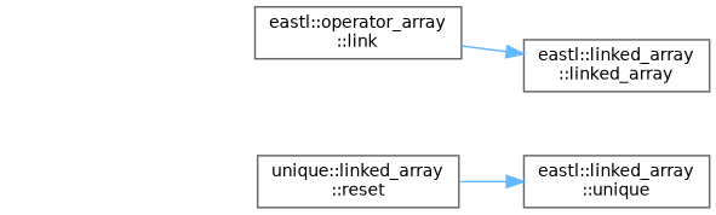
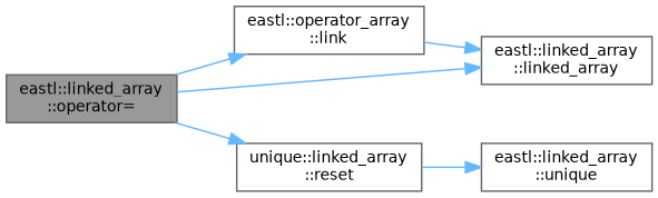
  digraph {
    rankdir=LR
    node [color=grey40 fillcolor=white fontname=Helvetica fontsize=10 shape=box style=filled]
    edge [color=steelblue1 fontname=Helvetica fontsize=10 labelfontname=Helvetica labelfontsize=10 style=solid]
+   n1 [color=gray40 fillcolor=grey60 fontcolor=black height=0.2 label="eastl::linked_array\l::operator=" width=0.4]
    n2 [height=0.2 label="eastl::operator_array\l::link" width=0.4]
    n3 [height=0.2 label="eastl::linked_array\l::linked_array" width=0.4]
    n4 [height=0.2 label="unique::linked_array\l::reset" width=0.4]
    n5 [height=0.2 label="eastl::linked_array\l::unique" width=0.4]
+   n1 -> n2
+   n1 -> n3
+   n1 -> n4
    n2 -> n3
    n4 -> n5
  }
